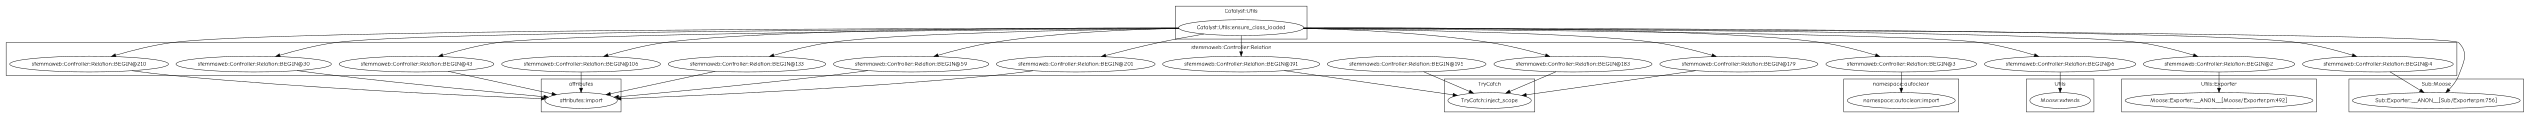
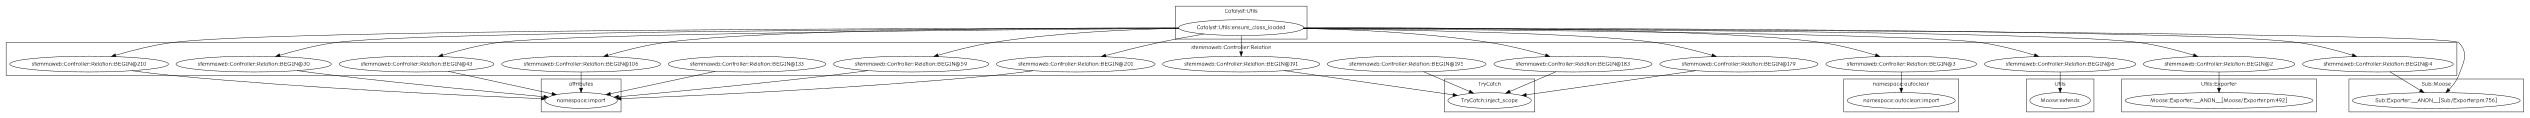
  digraph {
    fontname="Comic Neue"
    node [fontname="Comic Neue"]
    edge [fontname="Comic Neue"]
-   "attributes::import"
+   "attributes::import" [label="namespace::import"]
    "TryCatch::inject_scope"
    "Moose::extends"
    "Catalyst::Utils::ensure_class_loaded"
    "Moose::Exporter::__ANON__[Moose/Exporter.pm:492]"
    "namespace::autoclean::import"
    "stemmaweb::Controller::Relation::BEGIN@59"
    "stemmaweb::Controller::Relation::BEGIN@133"
    "stemmaweb::Controller::Relation::BEGIN@106"
    "stemmaweb::Controller::Relation::BEGIN@43"
    "stemmaweb::Controller::Relation::BEGIN@4"
    "stemmaweb::Controller::Relation::BEGIN@183"
    "stemmaweb::Controller::Relation::BEGIN@201"
    "stemmaweb::Controller::Relation::BEGIN@30"
    "stemmaweb::Controller::Relation::BEGIN@3"
    "stemmaweb::Controller::Relation::BEGIN@210"
    "stemmaweb::Controller::Relation::BEGIN@6"
    "stemmaweb::Controller::Relation::BEGIN@2"
    "stemmaweb::Controller::Relation::BEGIN@179"
    "stemmaweb::Controller::Relation::BEGIN@191"
    "stemmaweb::Controller::Relation::BEGIN@195"
    "Sub::Exporter::__ANON__[Sub/Exporter.pm:756]"
    subgraph cluster_1 {
      label=attributes
      "attributes::import"
    }
    subgraph cluster_2 {
      label=TryCatch
      "TryCatch::inject_scope"
    }
    subgraph cluster_3 {
      label=Utils
      "Moose::extends"
    }
    subgraph cluster_4 {
      label="Catalyst::Utils"
      "Catalyst::Utils::ensure_class_loaded"
    }
    subgraph cluster_5 {
      label="Utils::Exporter"
      "Moose::Exporter::__ANON__[Moose/Exporter.pm:492]"
    }
    subgraph cluster_6 {
      label="namespace::autoclean"
      "namespace::autoclean::import"
    }
    subgraph cluster_7 {
      label="stemmaweb::Controller::Relation"
      "stemmaweb::Controller::Relation::BEGIN@59"
      "stemmaweb::Controller::Relation::BEGIN@133"
      "stemmaweb::Controller::Relation::BEGIN@106"
      "stemmaweb::Controller::Relation::BEGIN@43"
      "stemmaweb::Controller::Relation::BEGIN@4"
      "stemmaweb::Controller::Relation::BEGIN@183"
      "stemmaweb::Controller::Relation::BEGIN@201"
      "stemmaweb::Controller::Relation::BEGIN@30"
      "stemmaweb::Controller::Relation::BEGIN@3"
      "stemmaweb::Controller::Relation::BEGIN@210"
      "stemmaweb::Controller::Relation::BEGIN@6"
      "stemmaweb::Controller::Relation::BEGIN@2"
      "stemmaweb::Controller::Relation::BEGIN@179"
      "stemmaweb::Controller::Relation::BEGIN@191"
      "stemmaweb::Controller::Relation::BEGIN@195"
    }
    subgraph cluster_8 {
      label="Sub::Moose"
      "Sub::Exporter::__ANON__[Sub/Exporter.pm:756]"
    }
    "Catalyst::Utils::ensure_class_loaded" -> "stemmaweb::Controller::Relation::BEGIN@59"
-   "Catalyst::Utils::ensure_class_loaded" -> "stemmaweb::Controller::Relation::BEGIN@133"
    "Catalyst::Utils::ensure_class_loaded" -> "stemmaweb::Controller::Relation::BEGIN@106"
    "Catalyst::Utils::ensure_class_loaded" -> "stemmaweb::Controller::Relation::BEGIN@43"
    "Catalyst::Utils::ensure_class_loaded" -> "stemmaweb::Controller::Relation::BEGIN@4"
    "Catalyst::Utils::ensure_class_loaded" -> "stemmaweb::Controller::Relation::BEGIN@183"
    "Catalyst::Utils::ensure_class_loaded" -> "stemmaweb::Controller::Relation::BEGIN@201"
    "Catalyst::Utils::ensure_class_loaded" -> "stemmaweb::Controller::Relation::BEGIN@30"
    "Catalyst::Utils::ensure_class_loaded" -> "stemmaweb::Controller::Relation::BEGIN@3"
    "Catalyst::Utils::ensure_class_loaded" -> "stemmaweb::Controller::Relation::BEGIN@210"
    "Catalyst::Utils::ensure_class_loaded" -> "stemmaweb::Controller::Relation::BEGIN@6"
    "Catalyst::Utils::ensure_class_loaded" -> "stemmaweb::Controller::Relation::BEGIN@2"
    "Catalyst::Utils::ensure_class_loaded" -> "stemmaweb::Controller::Relation::BEGIN@179"
    "Catalyst::Utils::ensure_class_loaded" -> "stemmaweb::Controller::Relation::BEGIN@191"
    "Catalyst::Utils::ensure_class_loaded" -> "Sub::Exporter::__ANON__[Sub/Exporter.pm:756]"
    "stemmaweb::Controller::Relation::BEGIN@59" -> "attributes::import"
    "stemmaweb::Controller::Relation::BEGIN@133" -> "attributes::import"
    "stemmaweb::Controller::Relation::BEGIN@106" -> "attributes::import"
    "stemmaweb::Controller::Relation::BEGIN@43" -> "attributes::import"
    "stemmaweb::Controller::Relation::BEGIN@4" -> "Sub::Exporter::__ANON__[Sub/Exporter.pm:756]"
    "stemmaweb::Controller::Relation::BEGIN@183" -> "TryCatch::inject_scope"
    "stemmaweb::Controller::Relation::BEGIN@201" -> "attributes::import"
    "stemmaweb::Controller::Relation::BEGIN@30" -> "attributes::import"
    "stemmaweb::Controller::Relation::BEGIN@3" -> "namespace::autoclean::import"
    "stemmaweb::Controller::Relation::BEGIN@210" -> "attributes::import"
    "stemmaweb::Controller::Relation::BEGIN@6" -> "Moose::extends"
    "stemmaweb::Controller::Relation::BEGIN@2" -> "Moose::Exporter::__ANON__[Moose/Exporter.pm:492]"
    "stemmaweb::Controller::Relation::BEGIN@179" -> "TryCatch::inject_scope"
    "stemmaweb::Controller::Relation::BEGIN@191" -> "TryCatch::inject_scope"
    "stemmaweb::Controller::Relation::BEGIN@195" -> "TryCatch::inject_scope"
  }
